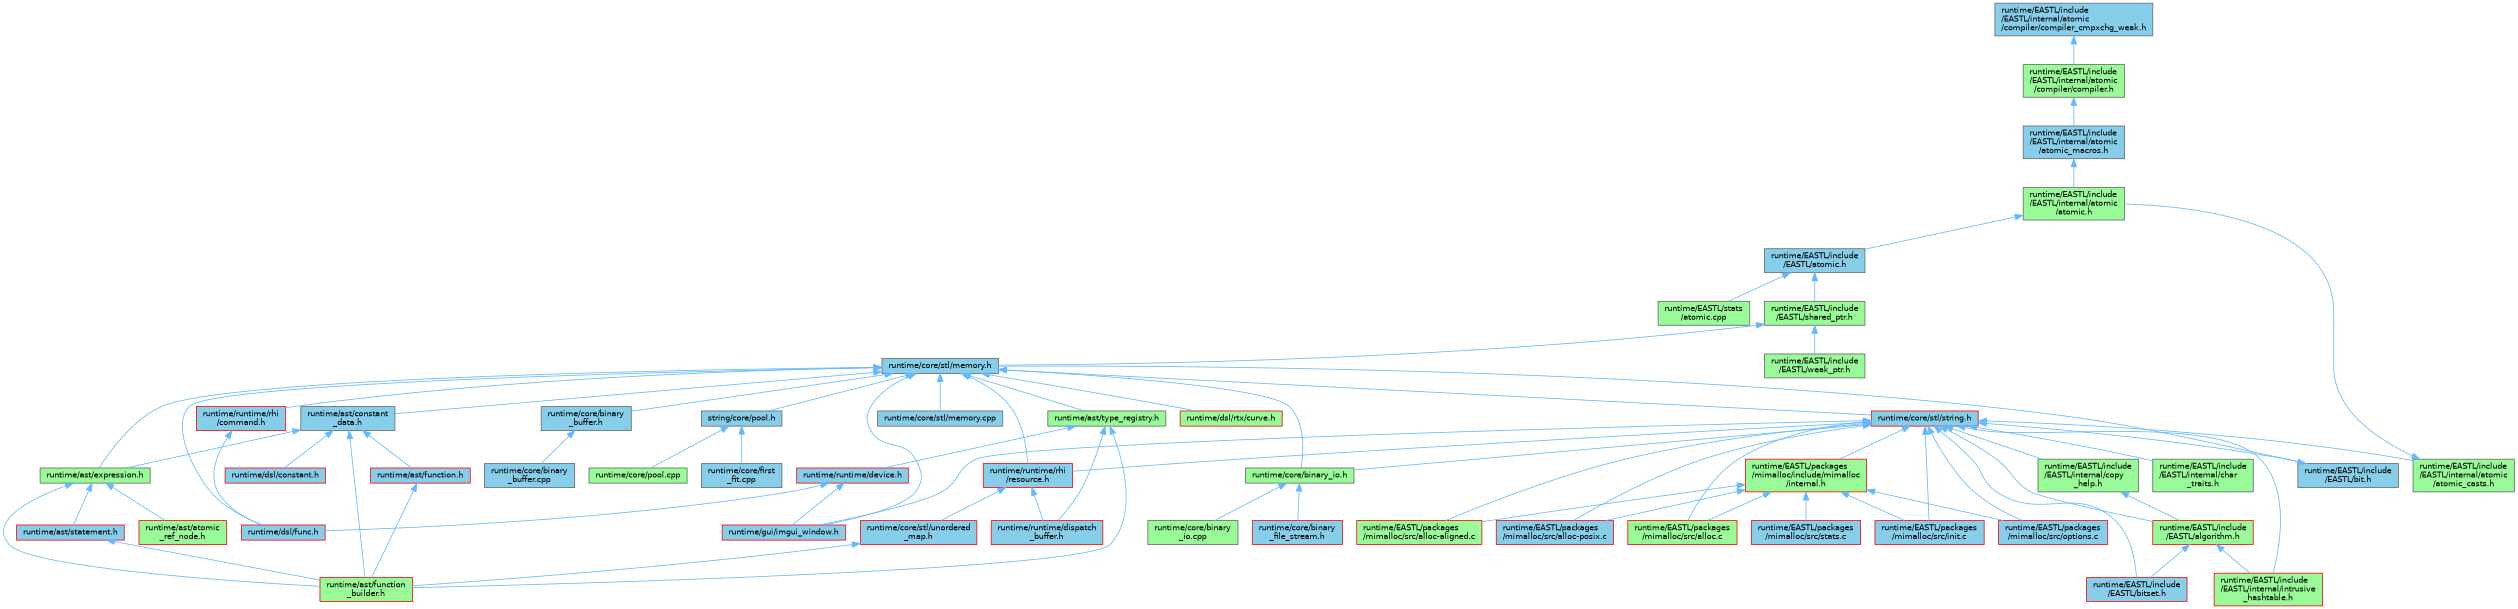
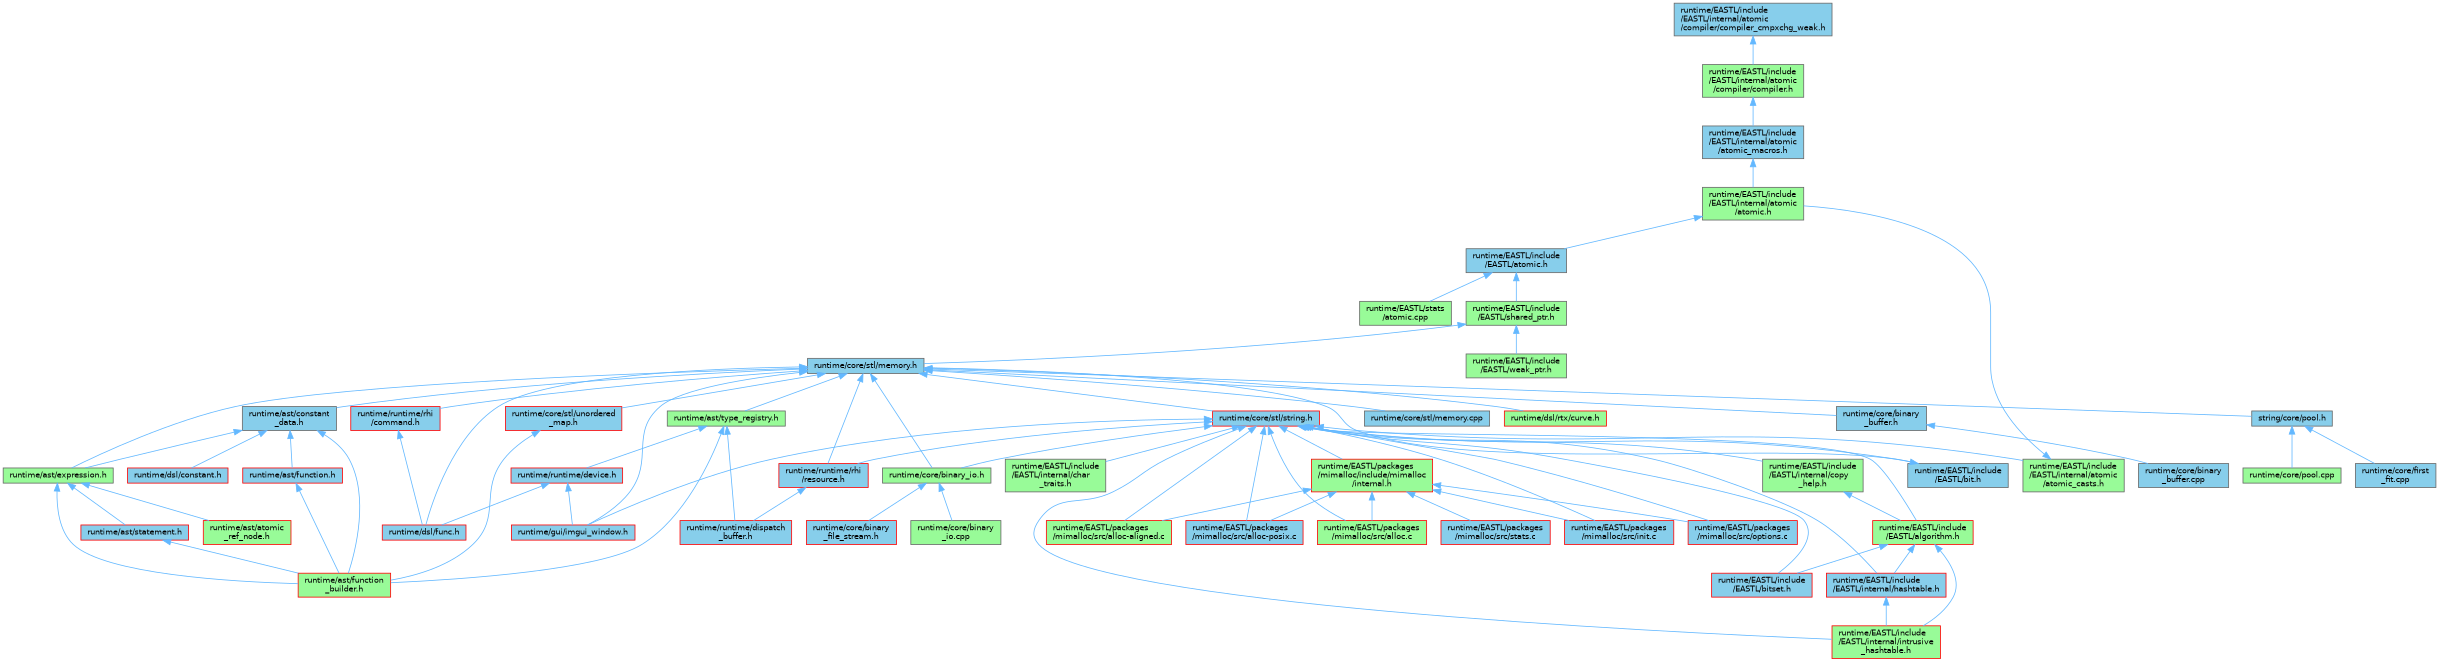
  digraph {
    node [color=red fillcolor=skyblue fontname=Helvetica fontsize=10 shape=box style=filled]
    edge [color=steelblue1 dir=back fontname=Helvetica fontsize=10 labelfontname=Helvetica labelfontsize=10 style=solid]
    n1 [color=gray40 fontcolor=black height=0.2 label="runtime/EASTL/include\l/EASTL/internal/atomic\l/compiler/compiler_cmpxchg_weak.h" width=0.4]
    n2 [color=grey40 fillcolor=palegreen height=0.2 label="runtime/EASTL/include\l/EASTL/internal/atomic\l/compiler/compiler.h" width=0.4]
    n3 [color=grey40 height=0.2 label="runtime/EASTL/include\l/EASTL/internal/atomic\l/atomic_macros.h" width=0.4]
    n4 [color=grey40 fillcolor=palegreen height=0.2 label="runtime/EASTL/include\l/EASTL/internal/atomic\l/atomic.h" width=0.4]
    n5 [color=grey40 height=0.2 label="runtime/EASTL/include\l/EASTL/atomic.h" width=0.4]
    n6 [color=grey40 fillcolor=palegreen height=0.2 label="runtime/EASTL/include\l/EASTL/shared_ptr.h" width=0.4]
    n7 [color=grey40 fillcolor=palegreen height=0.2 label="runtime/EASTL/stats\l/atomic.cpp" width=0.4]
    n8 [color=grey40 fillcolor=palegreen height=0.2 label="runtime/EASTL/include\l/EASTL/weak_ptr.h" width=0.4]
    n9 [color=grey40 height=0.2 label="runtime/core/stl/memory.h" width=0.4]
    n10 [color=grey40 height=0.2 label="runtime/ast/constant\l_data.h" width=0.4]
    n11 [color=grey40 fillcolor=palegreen height=0.2 label="runtime/ast/expression.h" width=0.4]
    n12 [color=grey40 fillcolor=palegreen height=0.2 label="runtime/ast/type_registry.h" width=0.4]
    n13 [height=0.2 label="runtime/dsl/func.h" width=0.4]
    n14 [height=0.2 label="runtime/gui/imgui_window.h" width=0.4]
    n15 [color=grey40 height=0.2 label="runtime/core/binary\l_buffer.h" width=0.4]
    n16 [color=grey40 fillcolor=palegreen height=0.2 label="runtime/core/binary_io.h" width=0.4]
    n17 [color=grey40 height=0.2 label="string/core/pool.h" width=0.4]
    n18 [color=grey40 height=0.2 label="runtime/core/stl/memory.cpp" width=0.4]
    n19 [height=0.2 label="runtime/core/stl/string.h" width=0.4]
    n20 [height=0.2 label="runtime/runtime/rhi\l/resource.h" width=0.4]
    n21 [height=0.2 label="runtime/core/stl/unordered\l_map.h" width=0.4]
    n22 [fillcolor=palegreen height=0.2 label="runtime/dsl/rtx/curve.h" width=0.4]
    n23 [height=0.2 label="runtime/runtime/rhi\l/command.h" width=0.4]
    n24 [height=0.2 label="runtime/ast/function.h" width=0.4]
    n25 [fillcolor=palegreen height=0.2 label="runtime/ast/function\l_builder.h" width=0.4]
    n26 [height=0.2 label="runtime/dsl/constant.h" width=0.4]
    n27 [fillcolor=palegreen height=0.2 label="runtime/ast/atomic\l_ref_node.h" width=0.4]
    n28 [height=0.2 label="runtime/ast/statement.h" width=0.4]
    n29 [height=0.2 label="runtime/runtime/device.h" width=0.4]
    n30 [height=0.2 label="runtime/runtime/dispatch\l_buffer.h" width=0.4]
    n31 [color=grey40 height=0.2 label="runtime/core/binary\l_buffer.cpp" width=0.4]
    n32 [height=0.2 label="runtime/core/binary\l_file_stream.h" width=0.4]
    n33 [color=grey40 fillcolor=palegreen height=0.2 label="runtime/core/binary\l_io.cpp" width=0.4]
    n34 [color=grey40 height=0.2 label="runtime/core/first\l_fit.cpp" width=0.4]
    n35 [color=grey40 fillcolor=palegreen height=0.2 label="runtime/core/pool.cpp" width=0.4]
    n36 [fillcolor=palegreen height=0.2 label="runtime/EASTL/include\l/EASTL/algorithm.h" width=0.4]
    n37 [height=0.2 label="runtime/EASTL/include\l/EASTL/bitset.h" width=0.4]
+   n38 [height=0.2 label="runtime/EASTL/include\l/EASTL/internal/hashtable.h" width=0.4]
    n39 [fillcolor=palegreen height=0.2 label="runtime/EASTL/include\l/EASTL/internal/intrusive\l_hashtable.h" width=0.4]
    n40 [color=grey40 height=0.2 label="runtime/EASTL/include\l/EASTL/bit.h" width=0.4]
    n41 [color=grey40 fillcolor=palegreen height=0.2 label="runtime/EASTL/include\l/EASTL/internal/atomic\l/atomic_casts.h" width=0.4]
    n42 [color=grey40 fillcolor=palegreen height=0.2 label="runtime/EASTL/include\l/EASTL/internal/char\l_traits.h" width=0.4]
    n43 [color=grey40 fillcolor=palegreen height=0.2 label="runtime/EASTL/include\l/EASTL/internal/copy\l_help.h" width=0.4]
    n44 [fillcolor=palegreen height=0.2 label="runtime/EASTL/packages\l/mimalloc/include/mimalloc\l/internal.h" width=0.4]
    n45 [fillcolor=palegreen height=0.2 label="runtime/EASTL/packages\l/mimalloc/src/alloc-aligned.c" width=0.4]
    n46 [height=0.2 label="runtime/EASTL/packages\l/mimalloc/src/alloc-posix.c" width=0.4]
    n47 [fillcolor=palegreen height=0.2 label="runtime/EASTL/packages\l/mimalloc/src/alloc.c" width=0.4]
    n48 [height=0.2 label="runtime/EASTL/packages\l/mimalloc/src/init.c" width=0.4]
    n49 [height=0.2 label="runtime/EASTL/packages\l/mimalloc/src/options.c" width=0.4]
    n50 [height=0.2 label="runtime/EASTL/packages\l/mimalloc/src/stats.c" width=0.4]
    n1 -> n2
    n2 -> n3
    n3 -> n4
    n4 -> n5
    n5 -> n6
    n5 -> n7
    n6 -> n8
    n6 -> n9
    n9 -> n10
    n9 -> n11
    n9 -> n12
    n9 -> n13
    n9 -> n14
    n9 -> n15
    n9 -> n16
    n9 -> n17
    n9 -> n18
    n9 -> n19
    n9 -> n20
-   n20 -> n21
+   n9 -> n21
    n9 -> n22
    n9 -> n23
    n10 -> n11
    n10 -> n24
    n10 -> n25
    n10 -> n26
    n11 -> n25
    n11 -> n27
    n11 -> n28
    n12 -> n25
    n12 -> n29
    n12 -> n30
    n15 -> n31
    n16 -> n32
    n16 -> n33
    n17 -> n34
    n17 -> n35
    n19 -> n14
    n19 -> n16
    n19 -> n20
    n19 -> n36
    n19 -> n37
+   n19 -> n38
    n19 -> n39
    n19 -> n40
    n19 -> n41
    n19 -> n42
    n19 -> n43
    n19 -> n44
    n19 -> n45
    n19 -> n46
    n19 -> n47
    n19 -> n48
    n19 -> n49
    n20 -> n30
    n21 -> n25
    n23 -> n13
    n24 -> n25
    n28 -> n25
    n29 -> n13
    n29 -> n14
    n36 -> n37
+   n36 -> n38
    n36 -> n39
+   n38 -> n39
    n40 -> n9
    n41 -> n4
    n43 -> n36
    n44 -> n45
    n44 -> n46
    n44 -> n47
    n44 -> n48
    n44 -> n49
    n44 -> n50
  }
